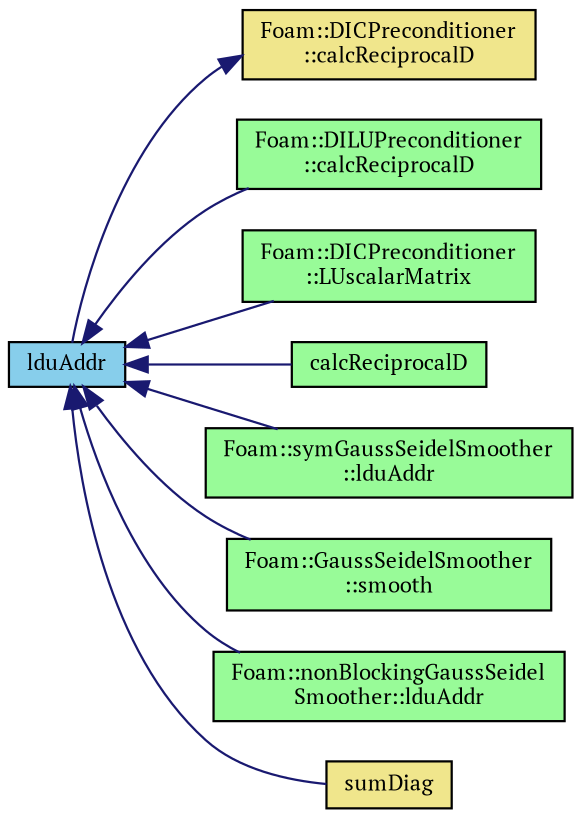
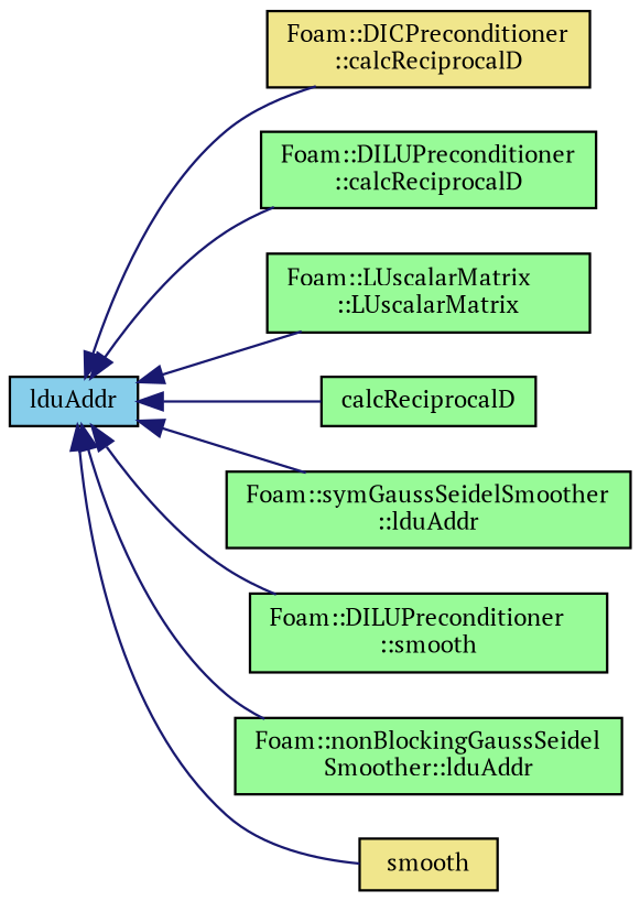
  digraph {
    fontname="PT Serif"
    rankdir=LR
    node [color=black fillcolor=palegreen fontname="PT Serif" fontsize=10 shape=record style=filled]
    edge [color=midnightblue dir=back fontname="PT Serif" fontsize=10 labelfontname=FreeSans labelfontsize=10 style=solid]
    n1 [fillcolor=skyblue fontcolor=black height=0.2 label=lduAddr width=0.4]
    n2 [fillcolor=khaki height=0.2 label="Foam::DICPreconditioner\l::calcReciprocalD" width=0.4]
    n3 [height=0.2 label="Foam::DILUPreconditioner\l::calcReciprocalD" width=0.4]
-   n4 [height=0.2 label="Foam::DICPreconditioner\l::LUscalarMatrix" width=0.4]
+   n4 [height=0.2 label="Foam::LUscalarMatrix\l::LUscalarMatrix" width=0.4]
    n5 [height=0.2 label=calcReciprocalD width=0.4]
    n6 [height=0.2 label="Foam::symGaussSeidelSmoother\l::lduAddr" width=0.4]
-   n7 [height=0.2 label="Foam::GaussSeidelSmoother\l::smooth" width=0.4]
+   n7 [height=0.2 label="Foam::DILUPreconditioner\l::smooth" width=0.4]
    n8 [height=0.2 label="Foam::nonBlockingGaussSeidel\lSmoother::lduAddr" width=0.4]
-   n9 [fillcolor=khaki height=0.2 label=sumDiag width=0.4]
-   n2 -> n1
+   n9 [fillcolor=khaki height=0.2 label=smooth width=0.4]
+   n1 -> n2
    n1 -> n3
    n1 -> n4
    n1 -> n5
    n1 -> n6
    n1 -> n7
    n1 -> n8
    n1 -> n9
  }
